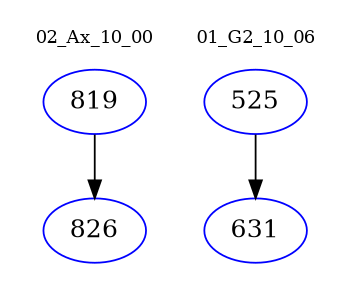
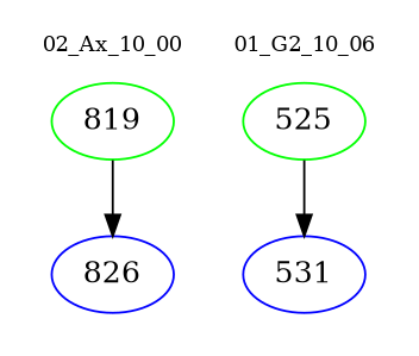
  digraph {
    node [color=green]
    edge [color=black]
-   n1 [color=blue label=819]
+   n1 [label=819]
    n2 [color=blue label=826]
-   n3 [color=blue label=525]
-   n4 [color=blue label=631]
+   n3 [label=525]
+   n4 [color=blue label=531]
    subgraph cluster_1 {
      color=white
      fontsize=10
      label="02_Ax_10_00"
      n1
      n2
    }
    subgraph cluster_2 {
      color=white
      fontsize=10
      label="01_G2_10_06"
      n3
      n4
    }
    n1 -> n2
    n3 -> n4
  }
